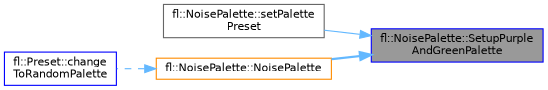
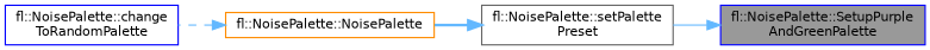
  digraph {
    rankdir=RL
    node [color=blue fillcolor=white fontname=Helvetica fontsize=10 shape=box style=filled]
    edge [color=steelblue1 dir=back fontname=Helvetica fontsize=10 labelfontname=Helvetica labelfontsize=10]
    n1 [fillcolor=grey60 fontcolor=black height=0.2 label="fl::NoisePalette::SetupPurple\lAndGreenPalette" width=0.4]
    n2 [color=gray40 height=0.2 label="fl::NoisePalette::setPalette\lPreset" width=0.4]
    n3 [color=darkorange height=0.2 label="fl::NoisePalette::NoisePalette" width=0.4]
-   n4 [height=0.2 label="fl::Preset::change\lToRandomPalette" width=0.4]
+   n4 [height=0.2 label="fl::NoisePalette::change\lToRandomPalette" width=0.4]
    n1 -> n2 [style=solid]
-   n1 -> n3 [style=bold]
+   n2 -> n3 [style=bold]
    n3 -> n4 [style=dashed]
  }
